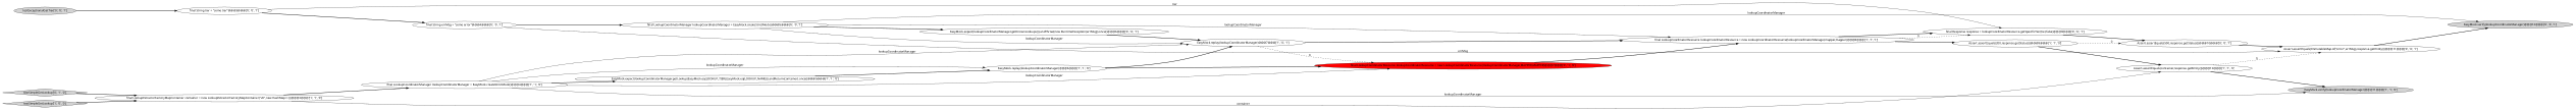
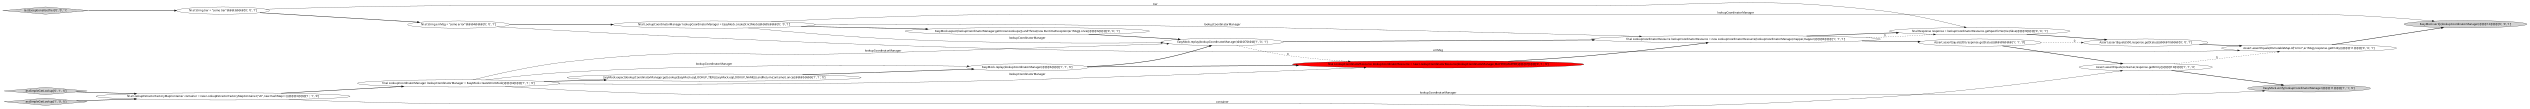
  digraph {
    rankdir=LR
    fontname="Noto Sans"
    node [fillcolor=white shape=ellipse style=filled fontname="Noto Sans"]
    edge [style=bold fontname="Noto Sans"]
    n1 [label="final LookupCoordinatorManager lookupCoordinatorManager = EasyMock.createStrictMock()@@@4@@@['1', '1', '0']"]
    n2 [label="EasyMock.expect(lookupCoordinatorManager.getLookup(EasyMock.eq(LOOKUP_TIER),EasyMock.eq(LOOKUP_NAME))).andReturn(container).once()@@@5@@@['1', '1', '0']"]
    n3 [label="EasyMock.replay(lookupCoordinatorManager)@@@6@@@['1', '1', '0']"]
    n4 [label="EasyMock.replay(lookupCoordinatorManager)@@@7@@@['1', '0', '1']"]
    n5 [fillcolor=lightgray label="EasyMock.verify(lookupCoordinatorManager)@@@11@@@['1', '1', '0']"]
    n6 [fillcolor=red label="final LookupCoordinatorResource lookupCoordinatorResource = new LookupCoordinatorResource(lookupCoordinatorManager,MAPPER,MAPPER)@@@7@@@['0', '1', '0']"]
    n7 [fillcolor=lightgray label="EasyMock.verify(lookupCoordinatorManager)@@@12@@@['0', '0', '1']"]
    n8 [label="final Response response = lookupCoordinatorResource.getSpecificTier(tier,false)@@@9@@@['0', '0', '1']"]
    n9 [label="Assert.assertEquals(500,response.getStatus())@@@10@@@['0', '0', '1']"]
    n10 [label="final String tier = \"some tier\"@@@3@@@['0', '0', '1']"]
    n11 [label="final String errMsg = \"some error\"@@@4@@@['0', '0', '1']"]
    n12 [label="final LookupCoordinatorResource lookupCoordinatorResource = new LookupCoordinatorResource(lookupCoordinatorManager,mapper,mapper)@@@8@@@['1', '1', '1']"]
    n13 [label="Assert.assertEquals(200,response.getStatus())@@@9@@@['1', '1', '0']"]
    n14 [label="Assert.assertEquals(container,response.getEntity())@@@10@@@['1', '1', '0']"]
    n15 [label="final LookupCoordinatorManager lookupCoordinatorManager = EasyMock.createStrictMock()@@@5@@@['0', '0', '1']"]
    n16 [label="EasyMock.expect(lookupCoordinatorManager.getKnownLookups()).andThrow(new RuntimeException(errMsg)).once()@@@6@@@['0', '0', '1']"]
-   n17 [fillcolor=lightgray label="testExceptionalGetTier['0', '0', '1']"]
+   n17 [fillcolor=lightgray label="testExceptionalGetTier['0', '0', '1']" shape=diamond]
    n18 [label="Assert.assertEquals(ImmutableMap.of(\"error\",errMsg),response.getEntity())@@@11@@@['0', '0', '1']"]
    n19 [fillcolor=lightgray label="testSimpleGetLookup['0', '1', '0']" shape=diamond]
    n20 [label="final LookupExtractorFactoryMapContainer container = new LookupExtractorFactoryMapContainer(\"v0\",new HashMap<>())@@@3@@@['1', '1', '0']"]
    n21 [fillcolor=lightgray label="testSimpleGetLookup['1', '0', '0']" shape=diamond]
    n1 -> n2
    n1 -> n3 [label=lookupCoordinatorManager style=solid]
    n1 -> n4 [label=lookupCoordinatorManager style=solid]
    n1 -> n5 [label=lookupCoordinatorManager style=solid]
    n1 -> n6 [label=lookupCoordinatorManager style=solid]
    n2 -> n3
    n3 -> n4
    n3 -> n6
    n4 -> n6 [label=0 style=dashed]
    n4 -> n12
    n6 -> n12
    n8 -> n9
    n9 -> n18
    n10 -> n8 [label=tier style=solid]
    n10 -> n11
    n11 -> n15
    n11 -> n18 [label=errMsg style=solid]
    n12 -> n8
    n12 -> n8 [label=0 style=dashed]
    n12 -> n13
    n13 -> n9 [label=0 style=dashed]
    n13 -> n14
    n14 -> n5
    n14 -> n18 [label=0 style=dashed]
    n15 -> n4 [label=lookupCoordinatorManager style=solid]
    n15 -> n7 [label=lookupCoordinatorManager style=solid]
    n15 -> n12 [label=lookupCoordinatorManager style=solid]
    n15 -> n16
    n16 -> n4
    n17 -> n10
    n18 -> n7
    n19 -> n20
    n20 -> n1
    n20 -> n14 [label=container style=solid]
    n21 -> n20
  }
